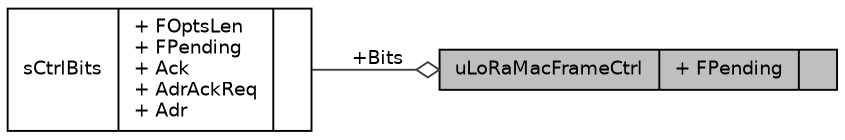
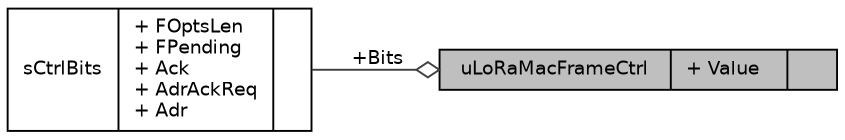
  digraph {
    rankdir=LR
    node [color=black fontname=Helvetica fontsize=10 shape=record style=filled]
-   n1 [fillcolor=grey75 fontcolor=black height=0.2 label="{uLoRaMacFrameCtrl\n|+ FPending\l|}" width=0.4]
+   n1 [fillcolor=grey75 fontcolor=black height=0.2 label="{uLoRaMacFrameCtrl\n|+ Value\l|}" width=0.4]
    n2 [fillcolor=white height=0.2 label="{sCtrlBits\n|+ FOptsLen\l+ FPending\l+ Ack\l+ AdrAckReq\l+ Adr\l|}" width=0.4]
    n2 -> n1 [arrowhead=odiamond color=grey25 fontname=Helvetica fontsize=10 label=" +Bits" labelfontname=Helvetica labelfontsize=10 style=solid]
  }
